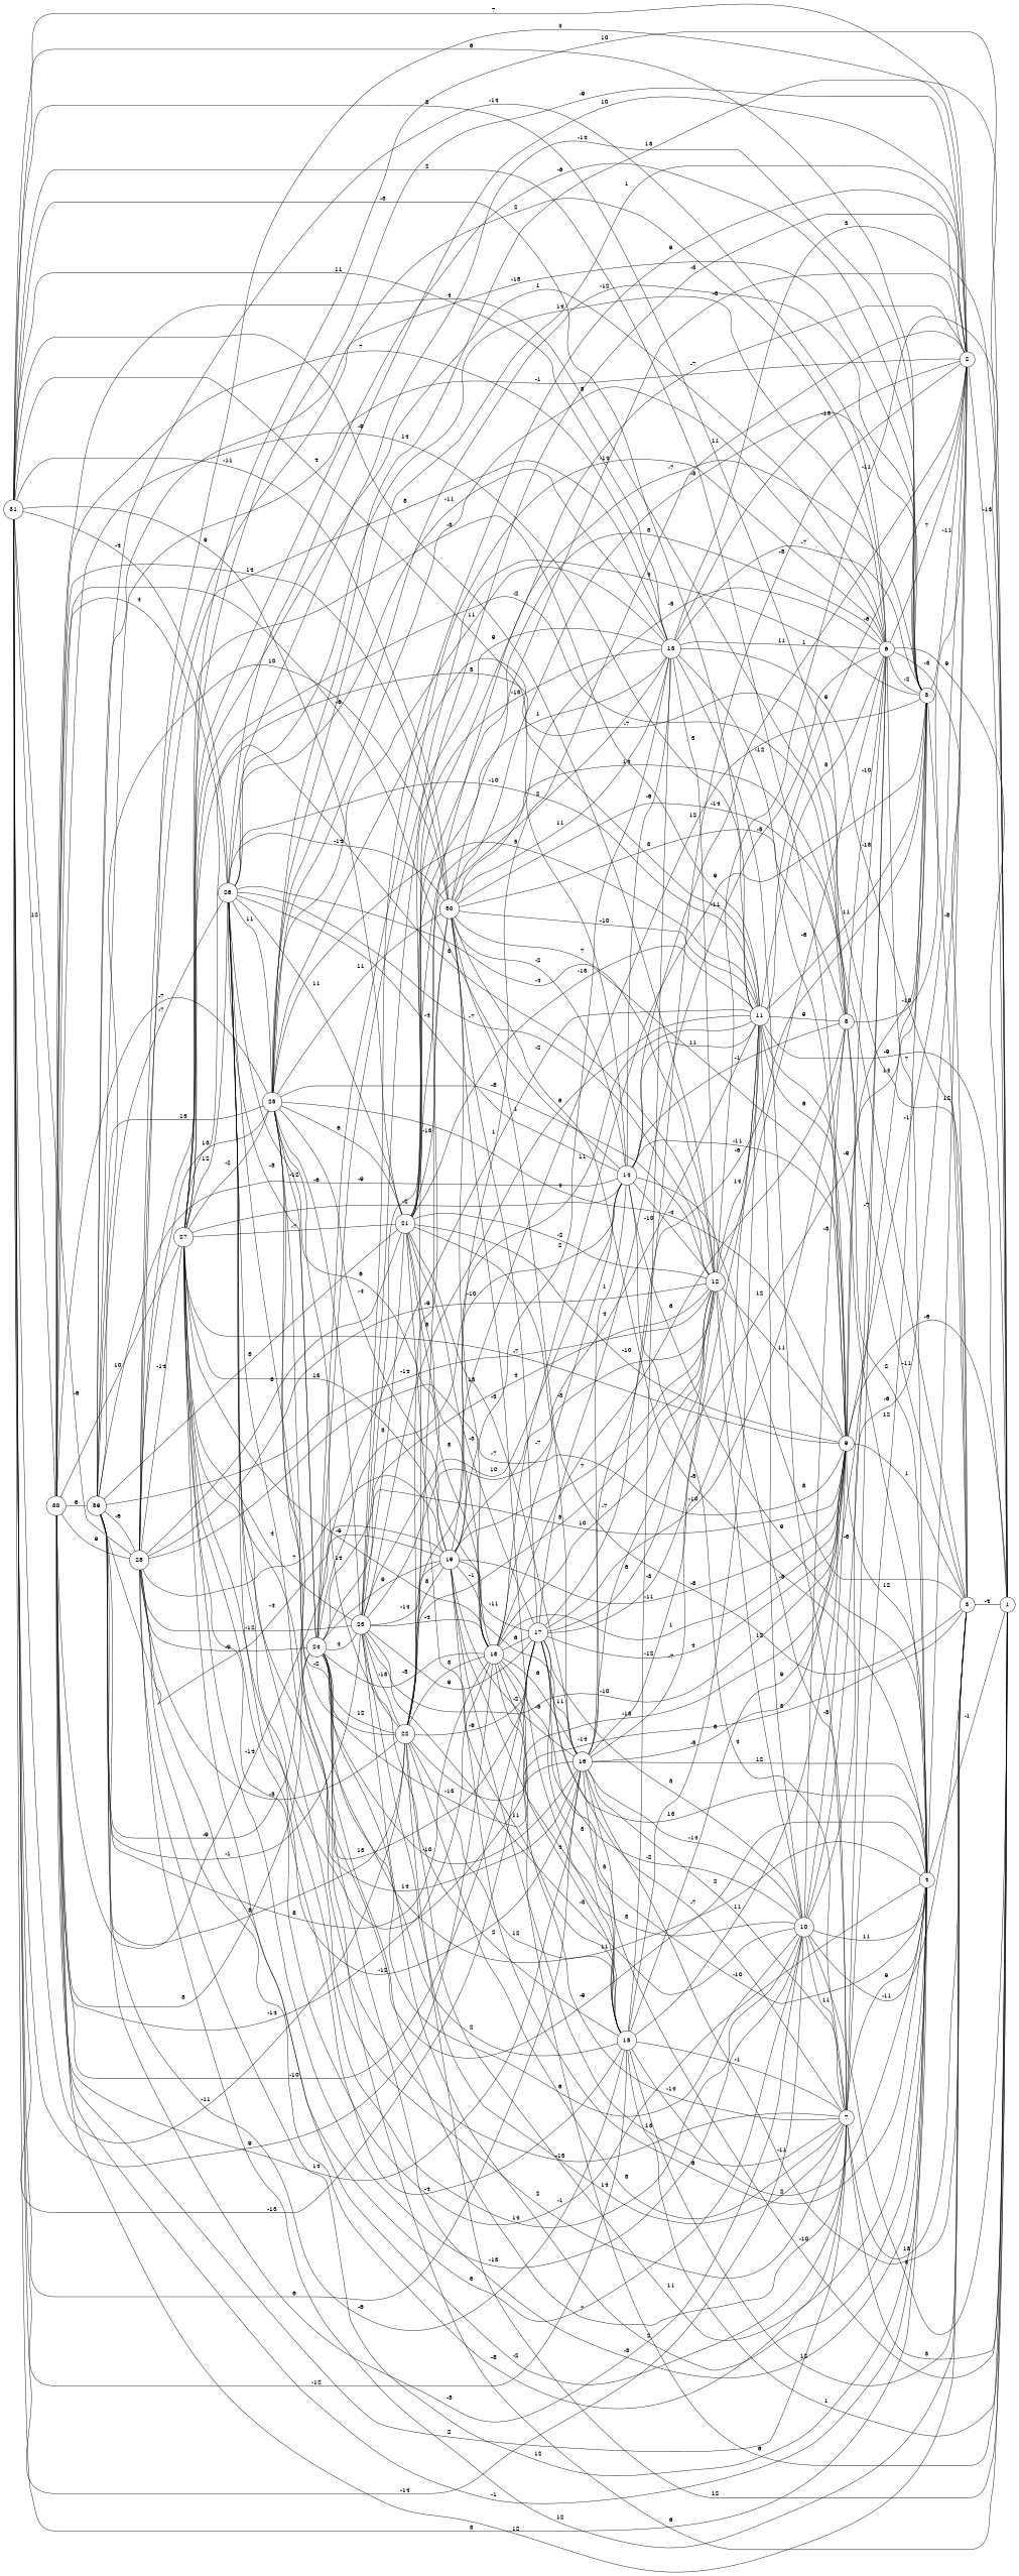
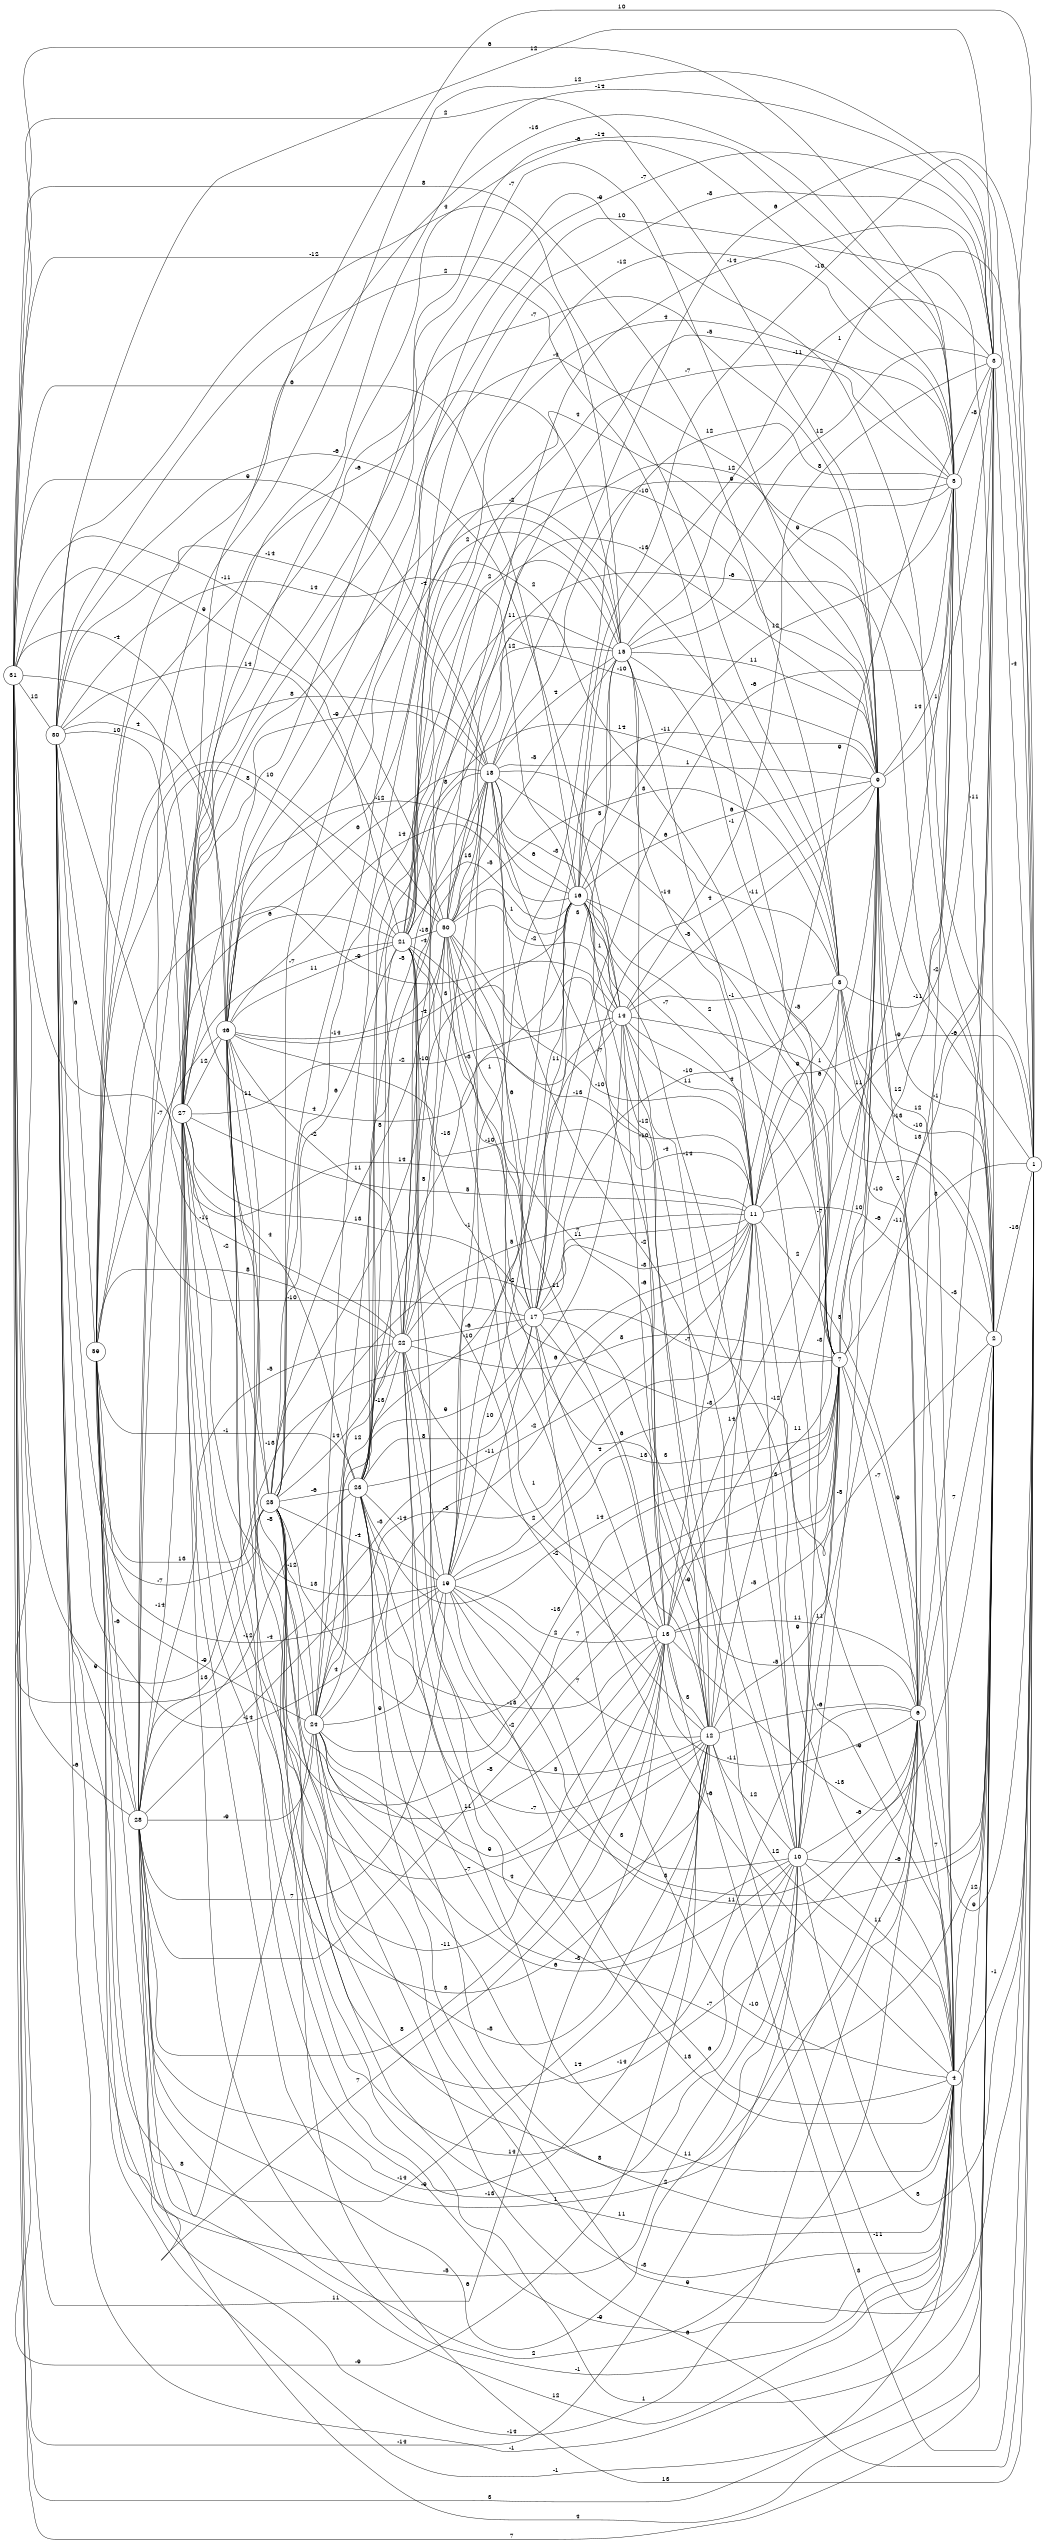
  graph {
    fontname="Helvetica,Arial,sans-serif"
    rankdir=LR
    node [shape=circle]
    31
    2
    4
    5
    8
    9
    10
    11
    12
    13
    14
    15
    16
    17
    18
    n16 [label=50]
    21
    22
-   26
+   26 [label=46]
    28
    30
    1
    3
    7
    6
    19
    24
    25
    27
    23
    n31 [label=59]
    31 -- 2 [label=7]
    31 -- 4 [label=3]
    31 -- 5 [label=6]
    31 -- 8 [label=8]
    31 -- 9 [label=2]
    31 -- 10 [label=-14]
    31 -- 11 [label=-3]
    31 -- 12 [label=-9]
    31 -- 13 [label=11]
    31 -- 14 [label=4]
    31 -- 15 [label=-12]
    31 -- 16 [label=6]
    31 -- 17 [label=-13]
    31 -- 18 [label=9]
    31 -- n16 [label=-11]
    31 -- 21 [label=9]
    31 -- 22 [label=-11]
    31 -- 26 [label=-4]
    31 -- 28 [label=-6]
    31 -- 30 [label=12]
    2 -- 1 [label=-13]
    4 -- 2 [label=12]
    4 -- 1 [label=-1]
    5 -- 2 [label=-11]
    5 -- 3 [label=-8]
    8 -- 2 [label=-10]
    8 -- 4 [label=2]
    8 -- 3 [label=-11]
    8 -- 6 [label=-10]
    9 -- 2 [label=-1]
    9 -- 4 [label=12]
    9 -- 5 [label=14]
    9 -- 1 [label=-6]
    9 -- 3 [label=1]
    9 -- 6 [label=-13]
    10 -- 2 [label=-6]
    10 -- 4 [label=11]
    10 -- 8 [label=-3]
    10 -- 9 [label=-5]
    10 -- 1 [label=5]
    10 -- 3 [label=-11]
    10 -- 7 [label=11]
    10 -- 6 [label=-6]
    11 -- 2 [label=-6]
    11 -- 4 [label=-9]
    11 -- 5 [label=11]
    11 -- 8 [label=9]
    11 -- 9 [label=6]
    11 -- 10 [label=3]
    11 -- 1 [label=-9]
    11 -- 6 [label=5]
    12 -- 9 [label=11]
    12 -- 10 [label=12]
    12 -- 11 [label=14]
    12 -- 1 [label=-11]
    12 -- 7 [label=-5]
    12 -- 6 [label=-6]
    13 -- 2 [label=-13]
    13 -- 5 [label=-7]
    13 -- 9 [label=-12]
    13 -- 12 [label=3]
    13 -- 1 [label=3]
    13 -- 3 [label=9]
    13 -- 7 [label=-5]
    13 -- 6 [label=11]
    14 -- 2 [label=1]
    14 -- 4 [label=9]
    14 -- 8 [label=-1]
    14 -- 9 [label=-11]
    14 -- 11 [label=11]
    14 -- 12 [label=-4]
    14 -- 13 [label=-6]
    14 -- 3 [label=8]
    14 -- 7 [label=4]
    15 -- 4 [label=2]
    15 -- 5 [label=9]
    15 -- 9 [label=11]
    15 -- 11 [label=-5]
    15 -- 13 [label=-10]
    15 -- 1 [label=1]
    15 -- 3 [label=12]
    15 -- 7 [label=-1]
    16 -- 2 [label=-5]
    16 -- 4 [label=12]
    16 -- 5 [label=12]
    16 -- 9 [label=6]
    16 -- 10 [label=-14]
    16 -- 11 [label=-7]
    16 -- 12 [label=-12]
    16 -- 14 [label=1]
    16 -- 15 [label=5]
    16 -- 1 [label=-10]
    16 -- 3 [label=-11]
    16 -- 7 [label=2]
    17 -- 4 [label=-10]
    17 -- 5 [label=-6]
    17 -- 8 [label=-10]
    17 -- 9 [label=4]
    17 -- 10 [label=3]
    17 -- 11 [label=-3]
    17 -- 12 [label=6]
    17 -- 15 [label=3]
    17 -- 16 [label=11]
    17 -- 7 [label=-7]
    17 -- 6 [label=-11]
    18 -- 5 [label=9]
    18 -- 8 [label=6]
    18 -- 9 [label=1]
    18 -- 10 [label=-2]
    18 -- 12 [label=-7]
    18 -- 14 [label=-3]
    18 -- 15 [label=4]
    18 -- 16 [label=6]
    18 -- 17 [label=6]
    18 -- 1 [label=6]
    18 -- 7 [label=-14]
    n16 -- 2 [label=-6]
-   n16 -- 4 [label=-5]
+   n16 -- 4 [label=-6]
    n16 -- 5 [label=-5]
    n16 -- 8 [label=3]
    n16 -- 11 [label=-10]
    n16 -- 12 [label=7]
    n16 -- 13 [label=11]
    n16 -- 14 [label=-2]
    n16 -- 15 [label=-5]
    n16 -- 16 [label=1]
    n16 -- 17 [label=1]
    n16 -- 18 [label=13]
    n16 -- 3 [label=-14]
-   n16 -- 6 [label=-5]
+   n16 -- 6 [label=-9]
    21 -- 2 [label=-3]
    21 -- 4 [label=13]
    21 -- 5 [label=-7]
    21 -- 8 [label=14]
    21 -- 9 [label=-10]
    21 -- 11 [label=-13]
    21 -- 12 [label=-2]
    21 -- 13 [label=1]
    21 -- 15 [label=11]
    21 -- 16 [label=-5]
    21 -- 17 [label=-3]
    21 -- 18 [label=8]
    21 -- n16 [label=-13]
    21 -- 3 [label=-8]
    21 -- 6 [label=3]
    22 -- 2 [label=-7]
    22 -- 4 [label=11]
    22 -- 9 [label=-13]
    22 -- 11 [label=11]
    22 -- 12 [label=5]
    22 -- 13 [label=2]
    22 -- 15 [label=12]
    22 -- 17 [label=-6]
    22 -- 18 [label=3]
    22 -- n16 [label=5]
    22 -- 1 [label=12]
    22 -- 7 [label=8]
    22 -- 19 [label=8]
    26 -- 2 [label=10]
    26 -- 4 [label=-9]
    26 -- 5 [label=-14]
    26 -- 9 [label=-4]
    26 -- 10 [label=14]
    26 -- 11 [label=-10]
    26 -- 12 [label=-7]
    26 -- 13 [label=-11]
    26 -- 14 [label=-4]
    26 -- 15 [label=-4]
    26 -- 16 [label=14]
    26 -- 18 [label=6]
    26 -- n16 [label=-14]
    26 -- 21 [label=11]
    26 -- 22 [label=-2]
    26 -- 7 [label=2]
    26 -- 6 [label=14]
    26 -- 24 [label=-8]
    26 -- 25 [label=11]
    28 -- 2 [label=4]
    28 -- 4 [label=12]
    28 -- 9 [label=-7]
    28 -- 10 [label=6]
    28 -- 11 [label=-3]
    28 -- 12 [label=-9]
    28 -- 13 [label=8]
    28 -- 21 [label=6]
    28 -- 22 [label=-5]
    28 -- 3 [label=12]
    28 -- 7 [label=-8]
    28 -- 6 [label=2]
    28 -- 19 [label=7]
    28 -- 24 [label=-9]
    28 -- 25 [label=13]
    28 -- 27 [label=-14]
    28 -- 23 [label=-12]
    30 -- 4 [label=-1]
    30 -- 8 [label=4]
    30 -- 11 [label=14]
    30 -- 13 [label=7]
    30 -- 14 [label=-6]
    30 -- 16 [label=14]
    30 -- 17 [label=-10]
    30 -- 18 [label=-14]
    30 -- n16 [label=14]
    30 -- 26 [label=4]
    30 -- 28 [label=9]
    30 -- 3 [label=12]
    30 -- 7 [label=2]
    30 -- 19 [label=-14]
    30 -- 24 [label=8]
    30 -- 25 [label=-7]
    30 -- 27 [label=10]
    30 -- n31 [label=6]
    3 -- 1 [label=-4]
    7 -- 4 [label=9]
    7 -- 5 [label=12]
    7 -- 1 [label=3]
    7 -- 3 [label=13]
    7 -- 6 [label=-7]
    6 -- 2 [label=7]
    6 -- 4 [label=7]
    6 -- 5 [label=-2]
    6 -- 1 [label=9]
    6 -- 3 [label=-3]
    19 -- 2 [label=11]
    19 -- 4 [label=6]
    19 -- 5 [label=12]
    19 -- 9 [label=-11]
    19 -- 10 [label=3]
    19 -- 11 [label=4]
    19 -- 12 [label=7]
    19 -- 13 [label=2]
    19 -- 16 [label=-2]
    19 -- 17 [label=-11]
    19 -- 18 [label=-1]
    19 -- 7 [label=13]
    24 -- 4 [label=-3]
-   24 -- 9 [label=10]
+   7 -- 9 [label=10]
    24 -- 10 [label=6]
    24 -- 11 [label=-2]
    24 -- 12 [label=4]
    24 -- 13 [label=9]
    24 -- 14 [label=-10]
    24 -- 15 [label=2]
    24 -- 16 [label=-13]
    24 -- 18 [label=-5]
    24 -- 22 [label=12]
    24 -- 1 [label=6]
    24 -- 7 [label=7]
    24 -- 6 [label=-14]
    24 -- 19 [label=9]
    24 -- 23 [label=4]
    25 -- 2 [label=1]
    25 -- 4 [label=11]
    25 -- 5 [label=-12]
    25 -- 9 [label=4]
    25 -- 11 [label=5]
    25 -- 12 [label=-8]
    25 -- 13 [label=11]
    25 -- 16 [label=-10]
    25 -- n16 [label=11]
    25 -- 21 [label=6]
    25 -- 22 [label=14]
    25 -- 1 [label=13]
    25 -- 3 [label=-7]
    25 -- 7 [label=-13]
    25 -- 6 [label=8]
    25 -- 19 [label=-4]
    25 -- 24 [label=-12]
    25 -- 23 [label=-6]
    27 -- 2 [label=-9]
    27 -- 4 [label=-1]
    27 -- 5 [label=-6]
    27 -- 8 [label=-2]
    27 -- 9 [label=-7]
    27 -- 10 [label=-13]
    27 -- 11 [label=5]
    27 -- 12 [label=3]
    27 -- 14 [label=-2]
    27 -- 16 [label=-12]
    27 -- 17 [label=13]
    27 -- 18 [label=-9]
    27 -- 21 [label=-7]
    27 -- 26 [label=12]
    27 -- 1 [label=10]
    27 -- 3 [label=-14]
    27 -- 7 [label=-2]
    27 -- 6 [label=1]
    27 -- 19 [label=13]
    27 -- 25 [label=-2]
    27 -- 23 [label=4]
    23 -- 2 [label=9]
    23 -- 4 [label=2]
    23 -- 5 [label=4]
    23 -- 9 [label=-10]
    23 -- 10 [label=-3]
    23 -- 11 [label=6]
    23 -- 12 [label=-7]
    23 -- 13 [label=-13]
    23 -- 14 [label=10]
    23 -- 15 [label=2]
    23 -- 17 [label=9]
    23 -- 18 [label=-4]
    23 -- 21 [label=5]
    23 -- 22 [label=-13]
    23 -- 7 [label=14]
    23 -- 19 [label=-14]
    n31 -- 2 [label=-1]
    n31 -- 5 [label=-13]
    n31 -- 10 [label=-5]
    n31 -- 12 [label=-14]
    n31 -- 14 [label=-9]
    n31 -- 15 [label=-6]
    n31 -- 18 [label=8]
    n31 -- n16 [label=10]
    n31 -- 21 [label=8]
    n31 -- 22 [label=8]
    n31 -- 26 [label=-7]
    n31 -- 28 [label=-6]
    n31 -- 6 [label=-14]
    n31 -- 19 [label=-4]
    n31 -- 24 [label=-9]
    n31 -- 25 [label=13]
    n31 -- 23 [label=-1]
  }
